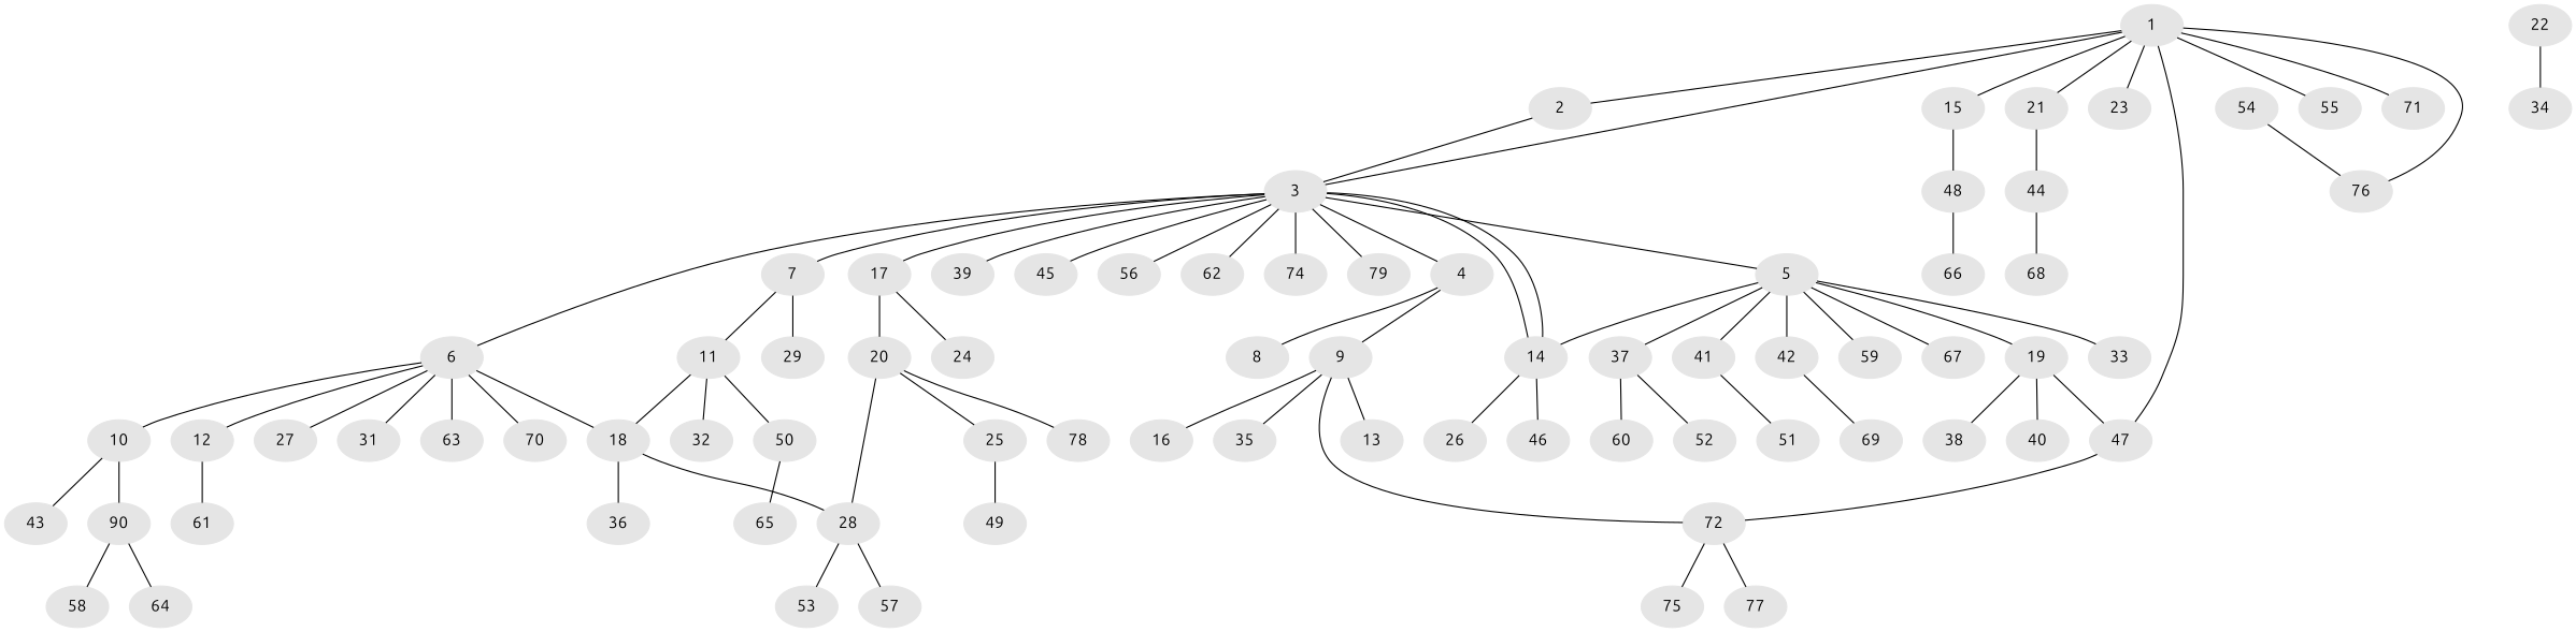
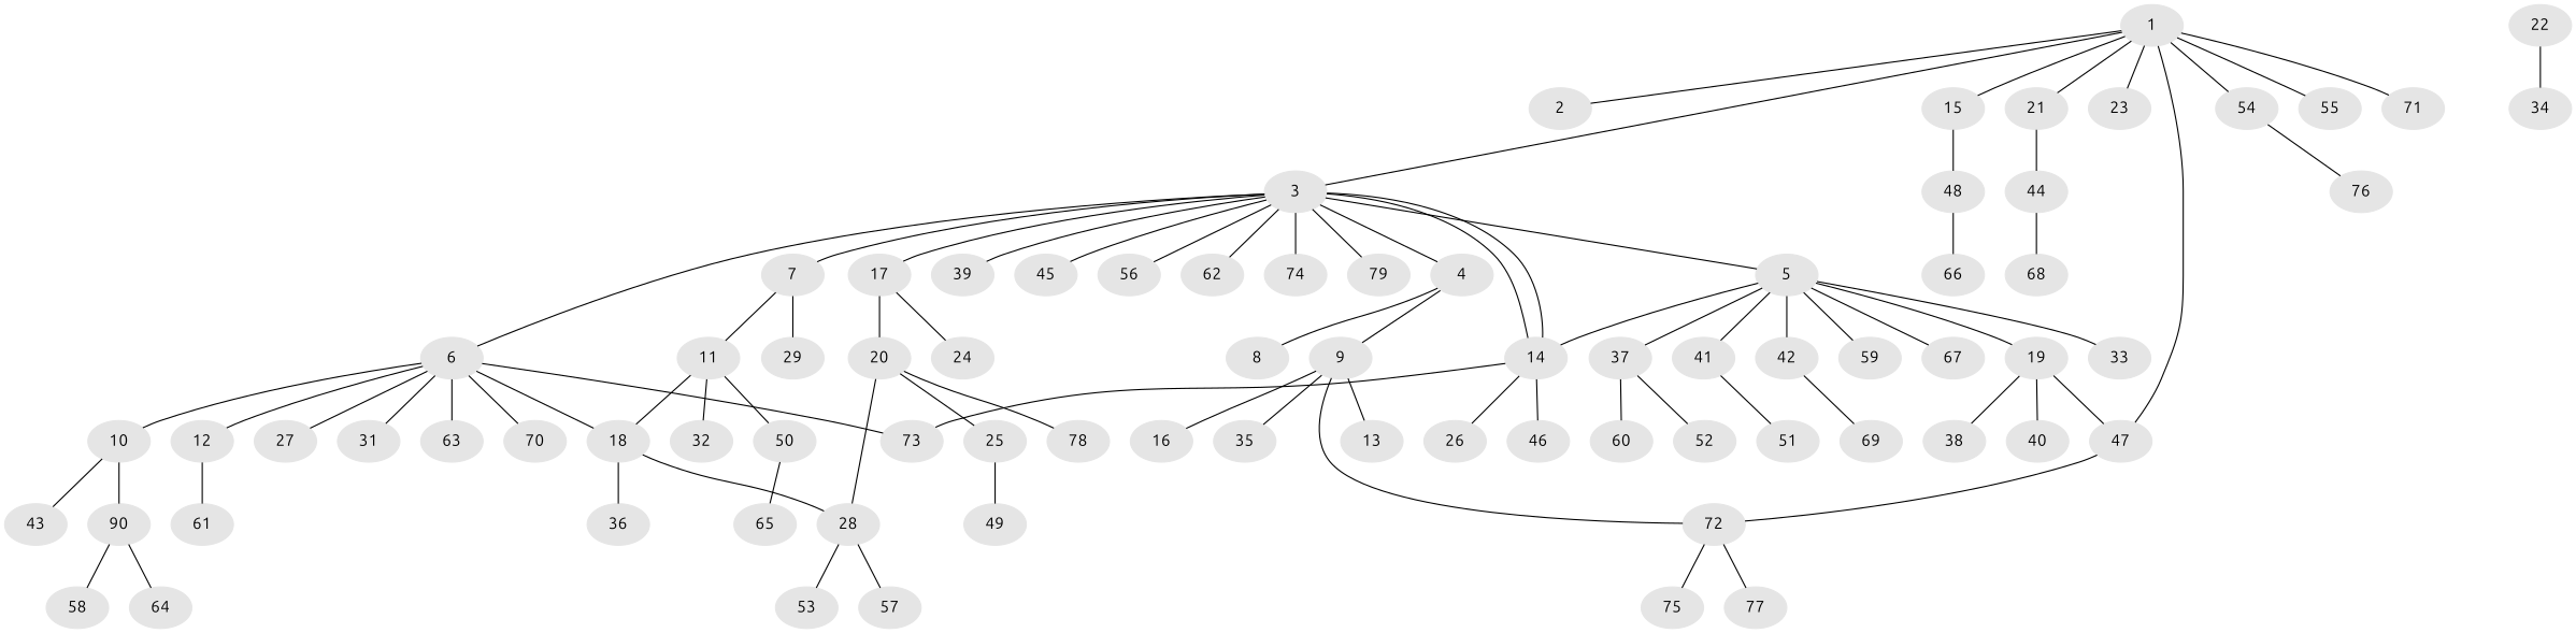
  graph {
    fontname=Ubuntu
    node [color=gray90 fontname=Ubuntu style=filled]
    edge [fontname=Ubuntu]
    1
    2
    3
    15
    21
    23
    47
    54
    55
    71
    4
    5
    6
    7
    14
    17
    39
    45
    56
    62
    74
    79
    48
    44
    72
    76
    8
    9
    19
    33
    37
    41
    42
    59
    67
    10
    12
    18
    27
    31
    63
    70
+   73
    11
    29
    26
    46
    20
    24
    13
    16
    35
    38
    40
    22
    34
    52
    60
    51
    69
    n61 [label=90]
    43
    61
    28
    36
    32
    50
    75
    77
    58
    64
    65
    66
    25
    78
    53
    57
    49
    68
    1 -- 2
    1 -- 3
    1 -- 15
    1 -- 21
    1 -- 23
    1 -- 47
-   1 -- 76
+   1 -- 54
    1 -- 55
    1 -- 71
-   2 -- 3
    3 -- 4
    3 -- 5
    3 -- 6
    3 -- 7
    3 -- 14
    3 -- 14
    3 -- 17
    3 -- 39
    3 -- 45
    3 -- 56
    3 -- 62
    3 -- 74
    3 -- 79
    15 -- 48
    21 -- 44
    47 -- 72
    54 -- 76
    4 -- 8
    4 -- 9
    5 -- 14
    5 -- 19
    5 -- 33
    5 -- 37
    5 -- 41
    5 -- 42
    5 -- 59
    5 -- 67
    6 -- 10
    6 -- 12
    6 -- 18
    6 -- 27
    6 -- 31
    6 -- 63
    6 -- 70
+   6 -- 73
    7 -- 11
    7 -- 29
+   14 -- 73
    14 -- 26
    14 -- 46
    17 -- 20
    17 -- 24
    48 -- 66
    44 -- 68
    72 -- 75
    72 -- 77
    9 -- 72
    9 -- 13
    9 -- 16
    9 -- 35
    19 -- 47
    19 -- 38
    19 -- 40
    37 -- 52
    37 -- 60
    41 -- 51
    42 -- 69
    10 -- n61
    10 -- 43
    12 -- 61
    18 -- 28
    18 -- 36
    11 -- 18
    11 -- 32
    11 -- 50
    20 -- 28
    20 -- 25
    20 -- 78
    22 -- 34
    n61 -- 58
    n61 -- 64
    28 -- 53
    28 -- 57
    50 -- 65
    25 -- 49
  }
